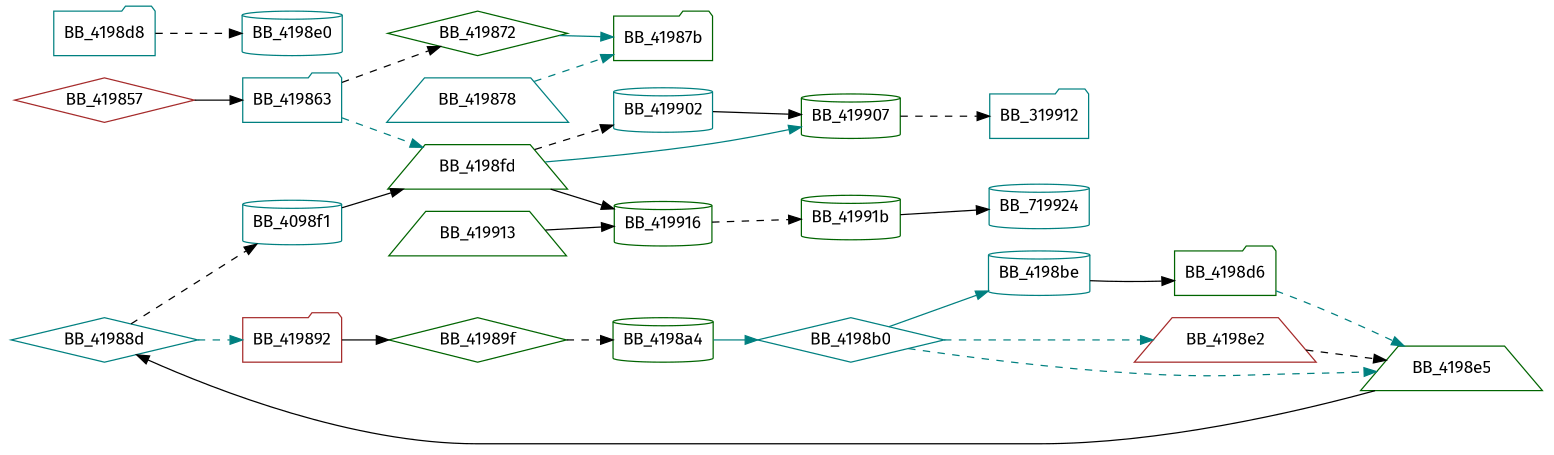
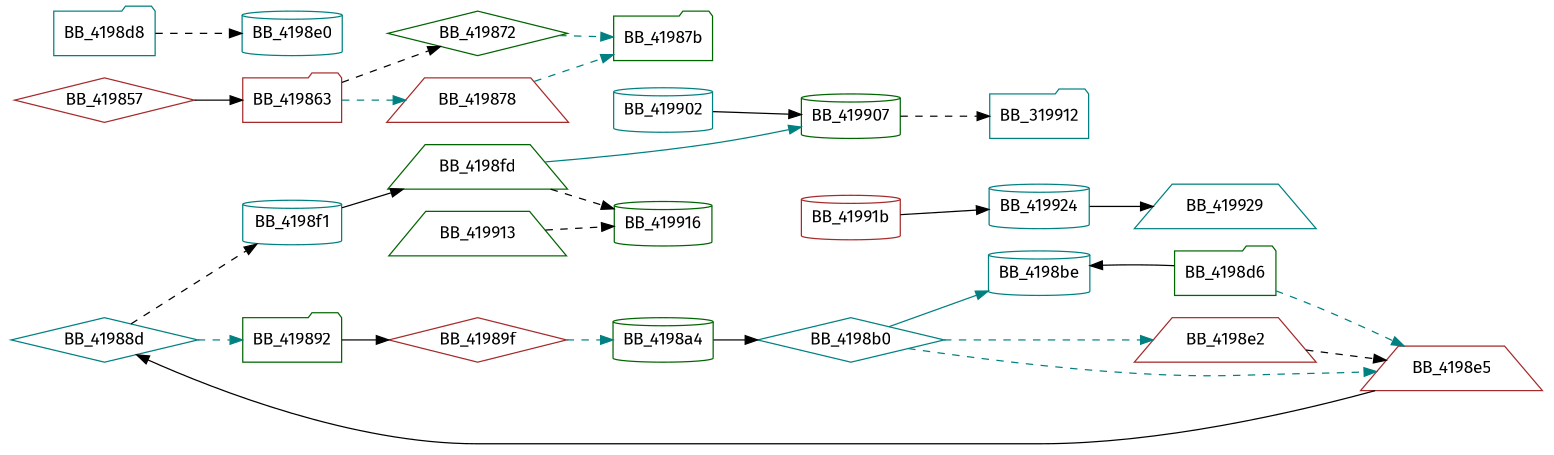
  digraph {
    fontname="Fira Sans"
    rankdir=LR
    node [color=darkgreen fontname="Fira Sans" shape=cylinder]
    edge [color=black fontname="Fira Sans" style=solid]
    BB_419857 [color=brown shape=diamond]
-   BB_419863 [color=teal shape=folder]
+   BB_419863 [color=brown shape=folder]
    BB_419872 [shape=diamond]
-   BB_419878 [color=teal shape=trapezium]
+   BB_419878 [color=brown shape=trapezium]
    BB_41987b [shape=folder]
    BB_41988d [color=teal shape=diamond]
-   BB_419892 [color=brown shape=folder]
-   BB_4198f1 [color=teal label=BB_4098f1]
-   BB_41989f [shape=diamond]
+   BB_419892 [shape=folder]
+   BB_4198f1 [color=teal]
+   BB_41989f [color=brown shape=diamond]
    BB_4198fd [shape=trapezium]
    BB_4198a4
    BB_419902 [color=teal]
    BB_419907
    BB_419916
    BB_4198b0 [color=teal shape=diamond]
    BB_4198be [color=teal]
    BB_4198e2 [color=brown shape=trapezium]
-   BB_4198e5 [shape=trapezium]
+   BB_4198e5 [color=brown shape=trapezium]
    BB_4198d6 [shape=folder]
    BB_4198d8 [color=teal shape=folder]
    BB_4198e0 [color=teal]
    n22 [color=teal label=BB_319912 shape=folder]
-   BB_41991b
-   BB_419924 [color=teal label=BB_719924]
+   BB_41991b [color=brown]
+   BB_419924 [color=teal]
    BB_419913 [shape=trapezium]
+   BB_419929 [color=teal shape=trapezium]
    BB_419857 -> BB_419863
    BB_419863 -> BB_419872 [style=dashed]
-   BB_419863 -> BB_4198fd [color=teal style=dashed]
-   BB_419872 -> BB_41987b [color=teal]
+   BB_419863 -> BB_419878 [color=teal style=dashed]
+   BB_419872 -> BB_41987b [color=teal style=dashed]
    BB_419878 -> BB_41987b [color=teal style=dashed]
    BB_41988d -> BB_419892 [color=teal style=dashed]
    BB_41988d -> BB_4198f1 [style=dashed]
    BB_419892 -> BB_41989f
    BB_4198f1 -> BB_4198fd
-   BB_41989f -> BB_4198a4 [style=dashed]
-   BB_4198fd -> BB_419902 [style=dashed]
+   BB_41989f -> BB_4198a4 [color=teal style=dashed]
    BB_4198fd -> BB_419907 [color=teal]
-   BB_4198fd -> BB_419916
-   BB_4198a4 -> BB_4198b0 [color=teal]
+   BB_4198fd -> BB_419916 [style=dashed]
+   BB_4198a4 -> BB_4198b0
    BB_419902 -> BB_419907
    BB_419907 -> n22 [style=dashed]
-   BB_419916 -> BB_41991b [style=dashed]
    BB_4198b0 -> BB_4198be [color=teal]
    BB_4198b0 -> BB_4198e2 [color=teal style=dashed]
    BB_4198b0 -> BB_4198e5 [color=teal style=dashed]
-   BB_4198be -> BB_4198d6
+   BB_4198d6 -> BB_4198be
    BB_4198e2 -> BB_4198e5 [style=dashed]
    BB_4198e5 -> BB_41988d
    BB_4198d6 -> BB_4198e5 [color=teal style=dashed]
    BB_4198d8 -> BB_4198e0 [style=dashed]
    BB_41991b -> BB_419924
-   BB_419913 -> BB_419916
+   BB_419924 -> BB_419929
+   BB_419913 -> BB_419916 [style=dashed]
  }
